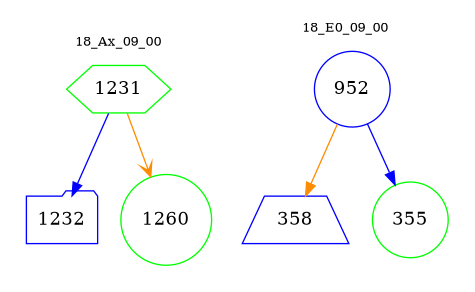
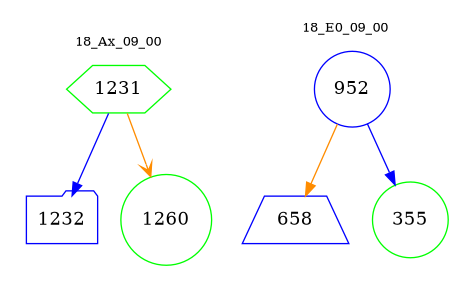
  digraph {
    node [color=green shape=circle]
    edge [arrowhead=normal color=blue]
    n1 [label=1231 shape=hexagon]
    n2 [color=blue label=1232 shape=folder]
    n3 [label=1260]
    n4 [color=blue label=952]
-   n5 [color=blue label=358 shape=trapezium]
+   n5 [color=blue label=658 shape=trapezium]
    n6 [label=355]
    subgraph cluster_1 {
      color=white
      fontsize=10
      label="18_Ax_09_00"
      n1
      n2
      n3
    }
    subgraph cluster_2 {
      color=white
      fontsize=10
      label="18_E0_09_00"
      n4
      n5
      n6
    }
    n1 -> n2
    n1 -> n3 [arrowhead=vee color=darkorange]
    n4 -> n5 [color=darkorange]
    n4 -> n6
  }
